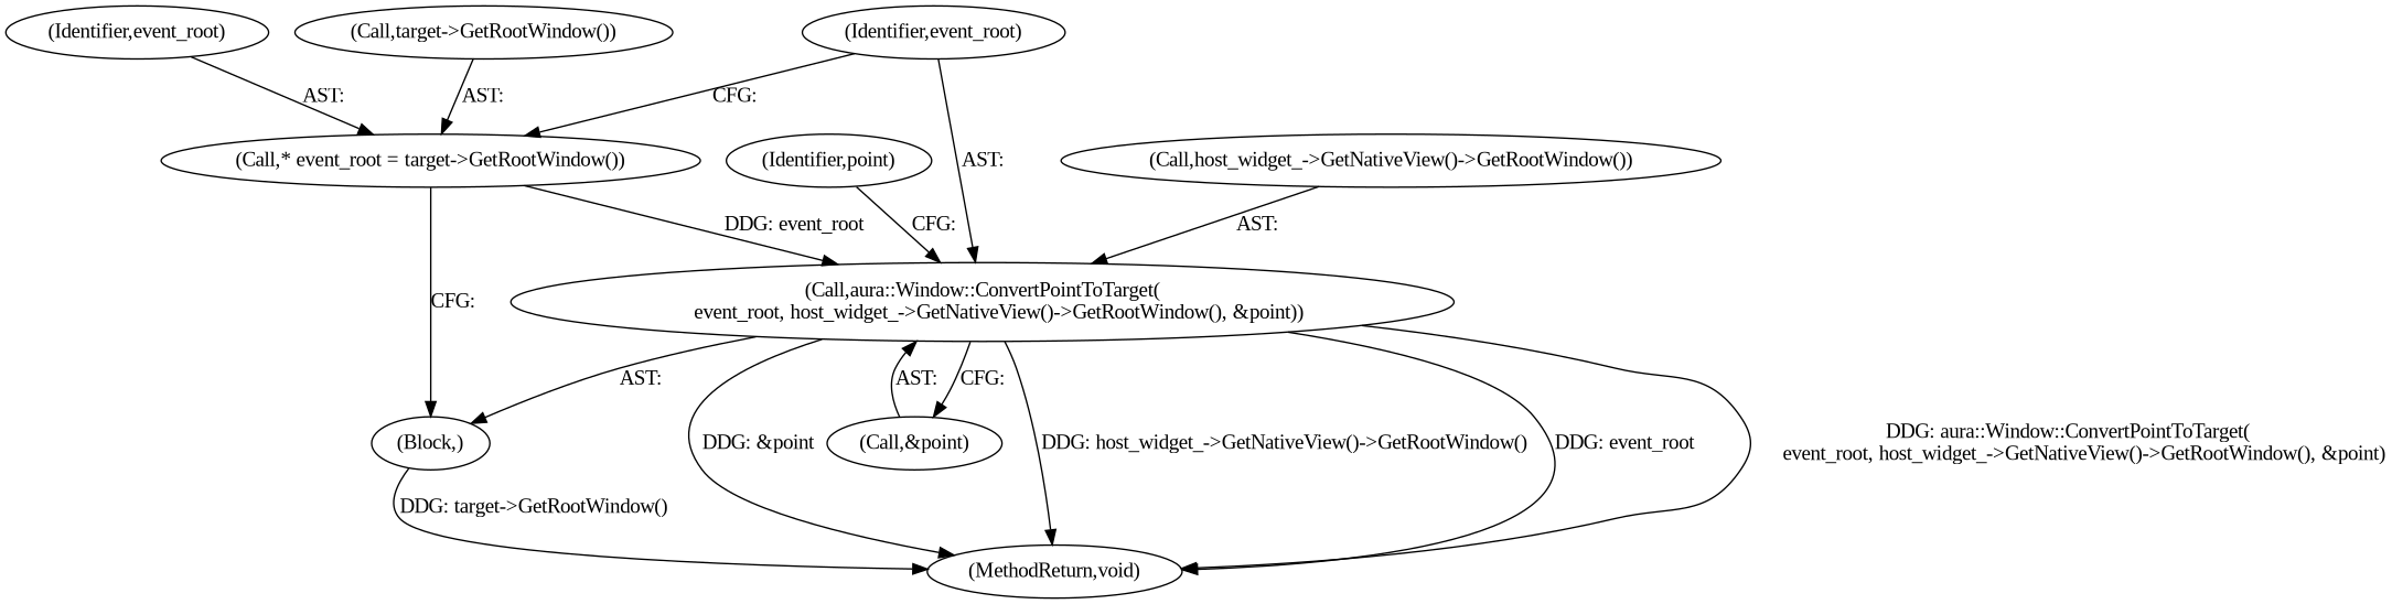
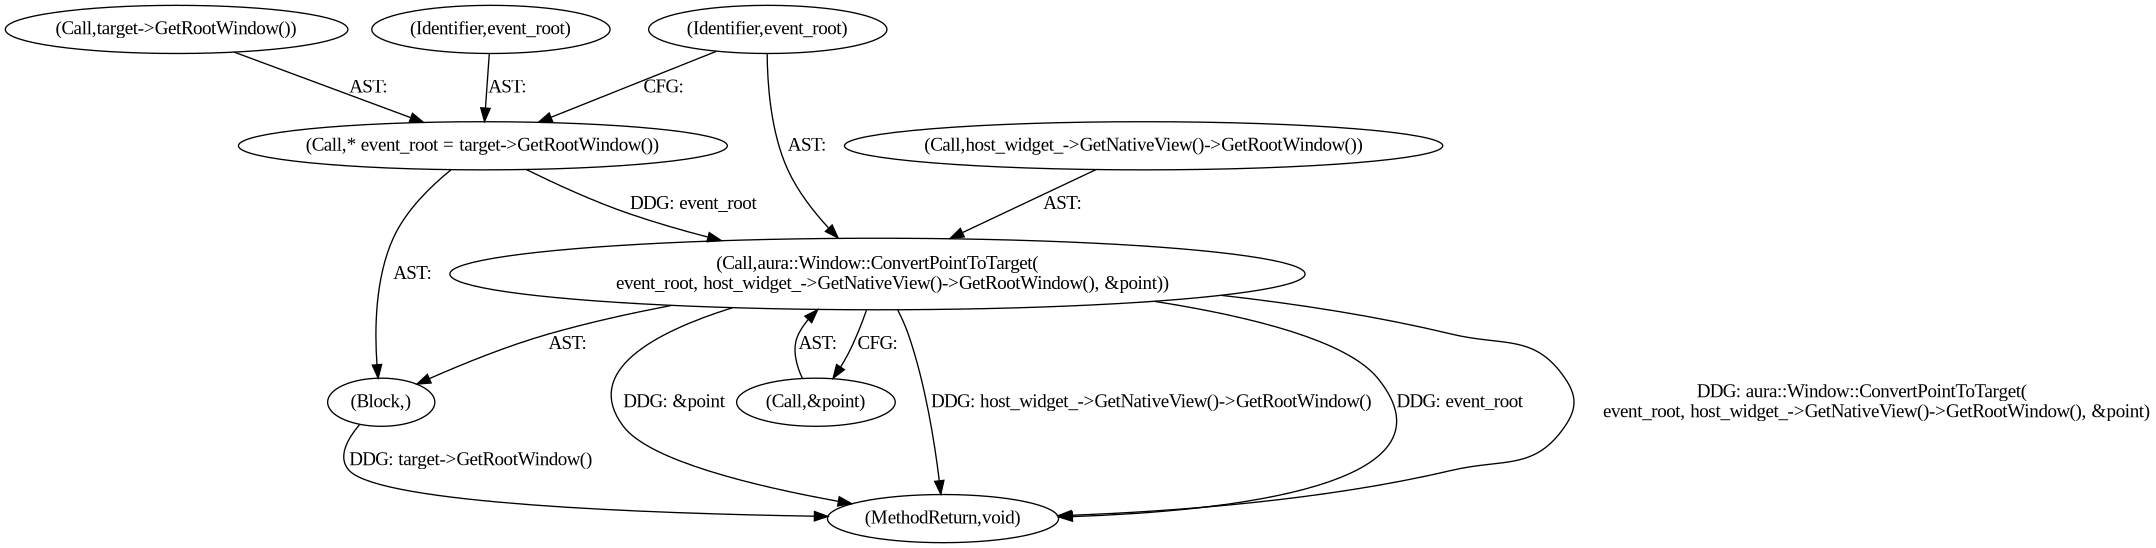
  digraph {
    fontname="Liberation Serif"
    node [fontname="Liberation Serif"]
    edge [fontname="Liberation Serif"]
    n1 [label="(Call,aura::Window::ConvertPointToTarget(\n      event_root, host_widget_->GetNativeView()->GetRootWindow(), &point))"]
    n2 [label="(Call,&point)"]
    n3 [label="(MethodReturn,void)"]
    n4 [label="(Block,)"]
    n5 [label="(Call,* event_root = target->GetRootWindow())"]
    n6 [label="(Call,target->GetRootWindow())"]
-   n7 [label="(Identifier,point)"]
    n8 [label="(Identifier,event_root)"]
    n9 [label="(Identifier,event_root)"]
    n10 [label="(Call,host_widget_->GetNativeView()->GetRootWindow())"]
    n1 -> n2 [label="CFG: "]
    n1 -> n3 [label="DDG: aura::Window::ConvertPointToTarget(\n      event_root, host_widget_->GetNativeView()->GetRootWindow(), &point)"]
    n1 -> n3 [label="DDG: &point"]
    n1 -> n3 [label="DDG: host_widget_->GetNativeView()->GetRootWindow()"]
    n1 -> n3 [label="DDG: event_root"]
    n1 -> n4 [label="AST: "]
    n2 -> n1 [label="AST: "]
    n4 -> n3 [label="DDG: target->GetRootWindow()"]
    n5 -> n1 [label="DDG: event_root"]
-   n5 -> n4 [label="CFG: "]
+   n5 -> n4 [label="AST: "]
    n6 -> n5 [label="AST: "]
-   n7 -> n1 [label="CFG: "]
    n8 -> n5 [label="AST: "]
    n9 -> n1 [label="AST: "]
    n9 -> n5 [label="CFG: "]
    n10 -> n1 [label="AST: "]
  }
